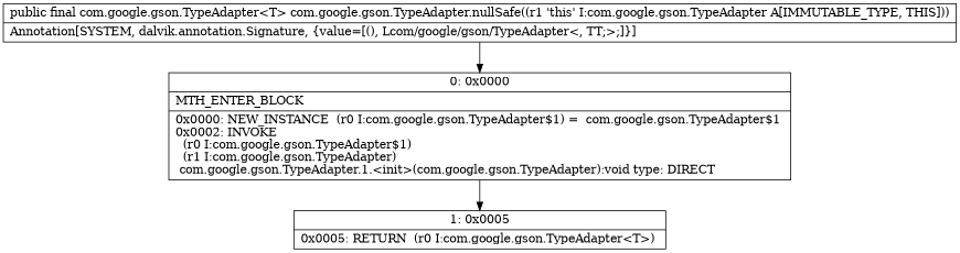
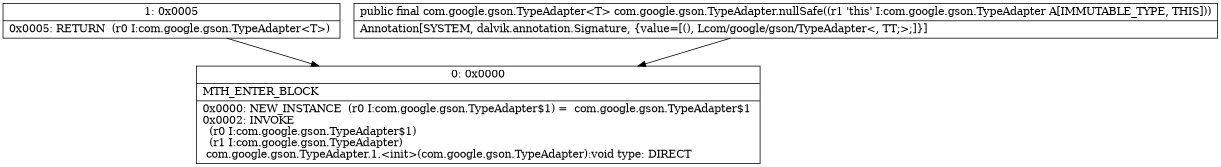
  digraph {
    node [shape=record]
    n1 [label="{0\:\ 0x0000|MTH_ENTER_BLOCK\l|0x0000: NEW_INSTANCE  (r0 I:com.google.gson.TypeAdapter$1) =  com.google.gson.TypeAdapter$1 \l0x0002: INVOKE  \l  (r0 I:com.google.gson.TypeAdapter$1)\l  (r1 I:com.google.gson.TypeAdapter)\l com.google.gson.TypeAdapter.1.\<init\>(com.google.gson.TypeAdapter):void type: DIRECT \l}"]
    n2 [label="{1\:\ 0x0005|0x0005: RETURN  (r0 I:com.google.gson.TypeAdapter\<T\>) \l}"]
    n3 [label="{public final com.google.gson.TypeAdapter\<T\> com.google.gson.TypeAdapter.nullSafe((r1 'this' I:com.google.gson.TypeAdapter A[IMMUTABLE_TYPE, THIS]))  | Annotation[SYSTEM, dalvik.annotation.Signature, \{value=[(), Lcom\/google\/gson\/TypeAdapter\<, TT;\>;]\}]\l}"]
-   n1 -> n2
+   n2 -> n1
    n3 -> n1
  }
